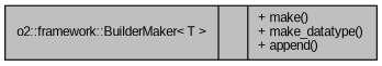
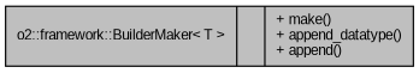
  digraph {
    rankdir=LR
    fontname="Liberation Sans"
-   n1 [color=black fillcolor=grey75 fontcolor=black fontname="Liberation Sans" fontsize=10 height=0.2 label="{o2::framework::BuilderMaker\< T \>\n||+ make()\l+ make_datatype()\l+ append()\l}" shape=record style=filled width=0.4]
+   n1 [color=black fillcolor=grey75 fontcolor=black fontname="Liberation Sans" fontsize=10 height=0.2 label="{o2::framework::BuilderMaker\< T \>\n||+ make()\l+ append_datatype()\l+ append()\l}" shape=record style=filled width=0.4]
  }
